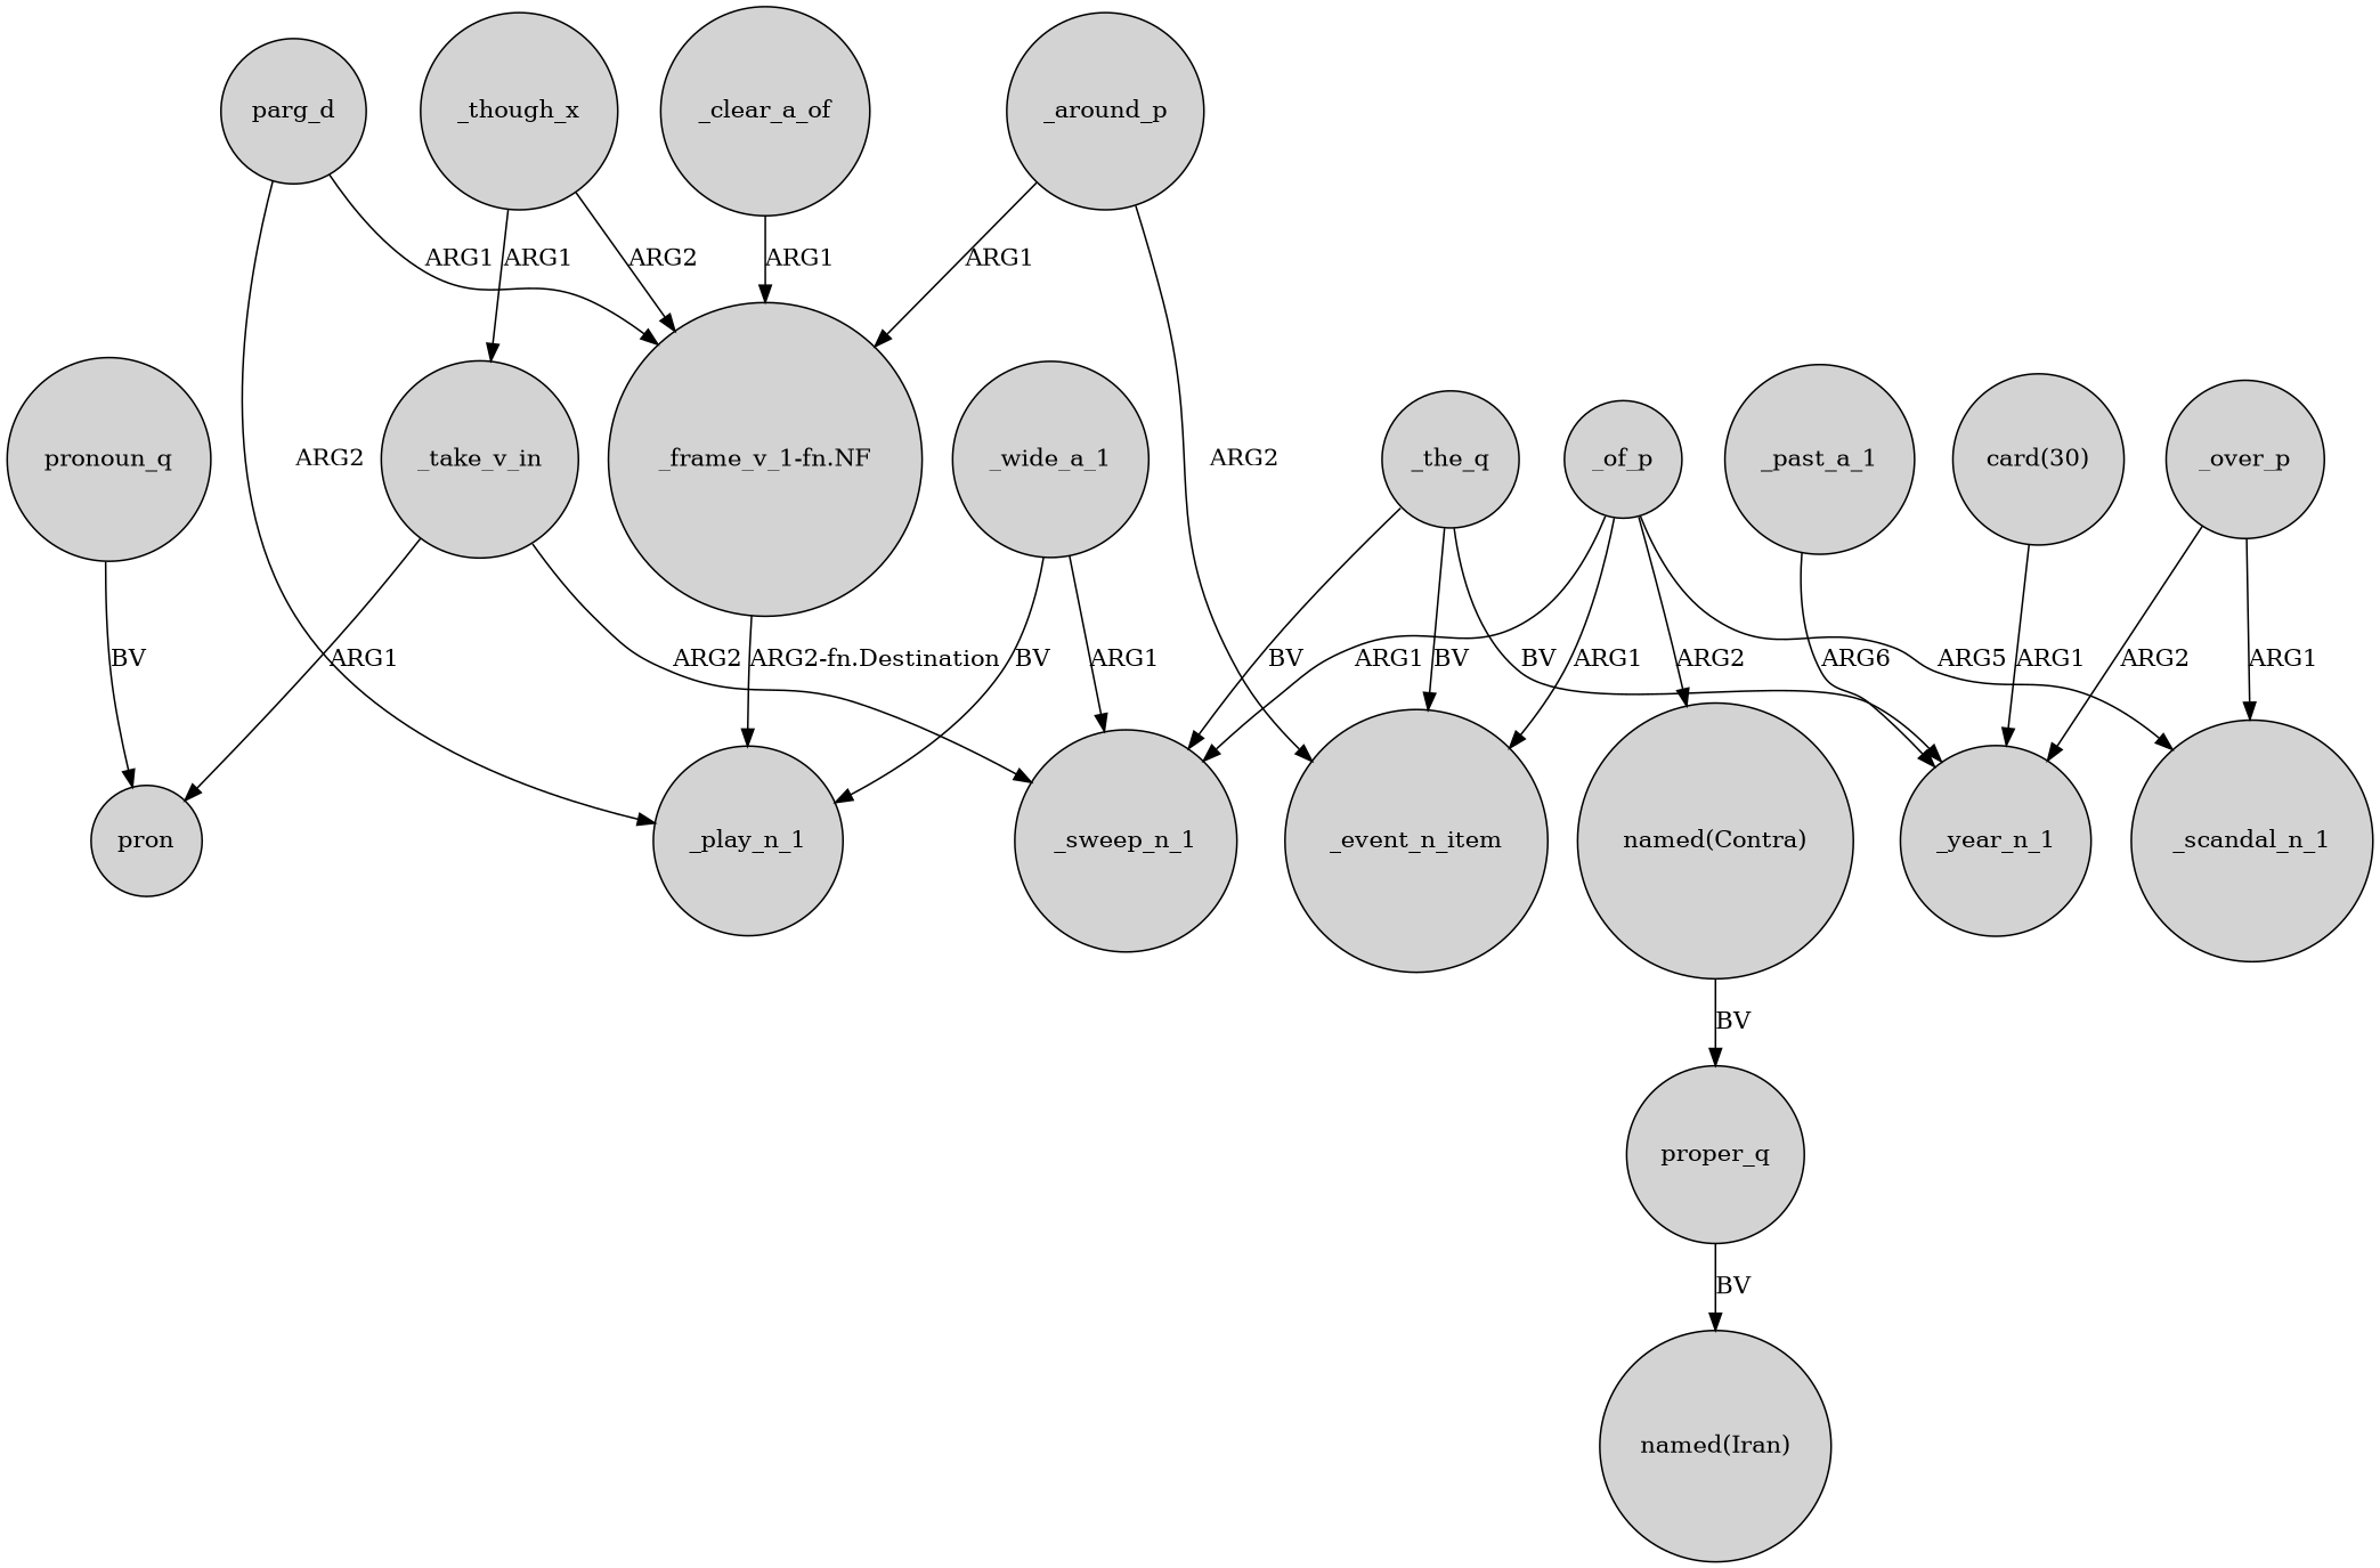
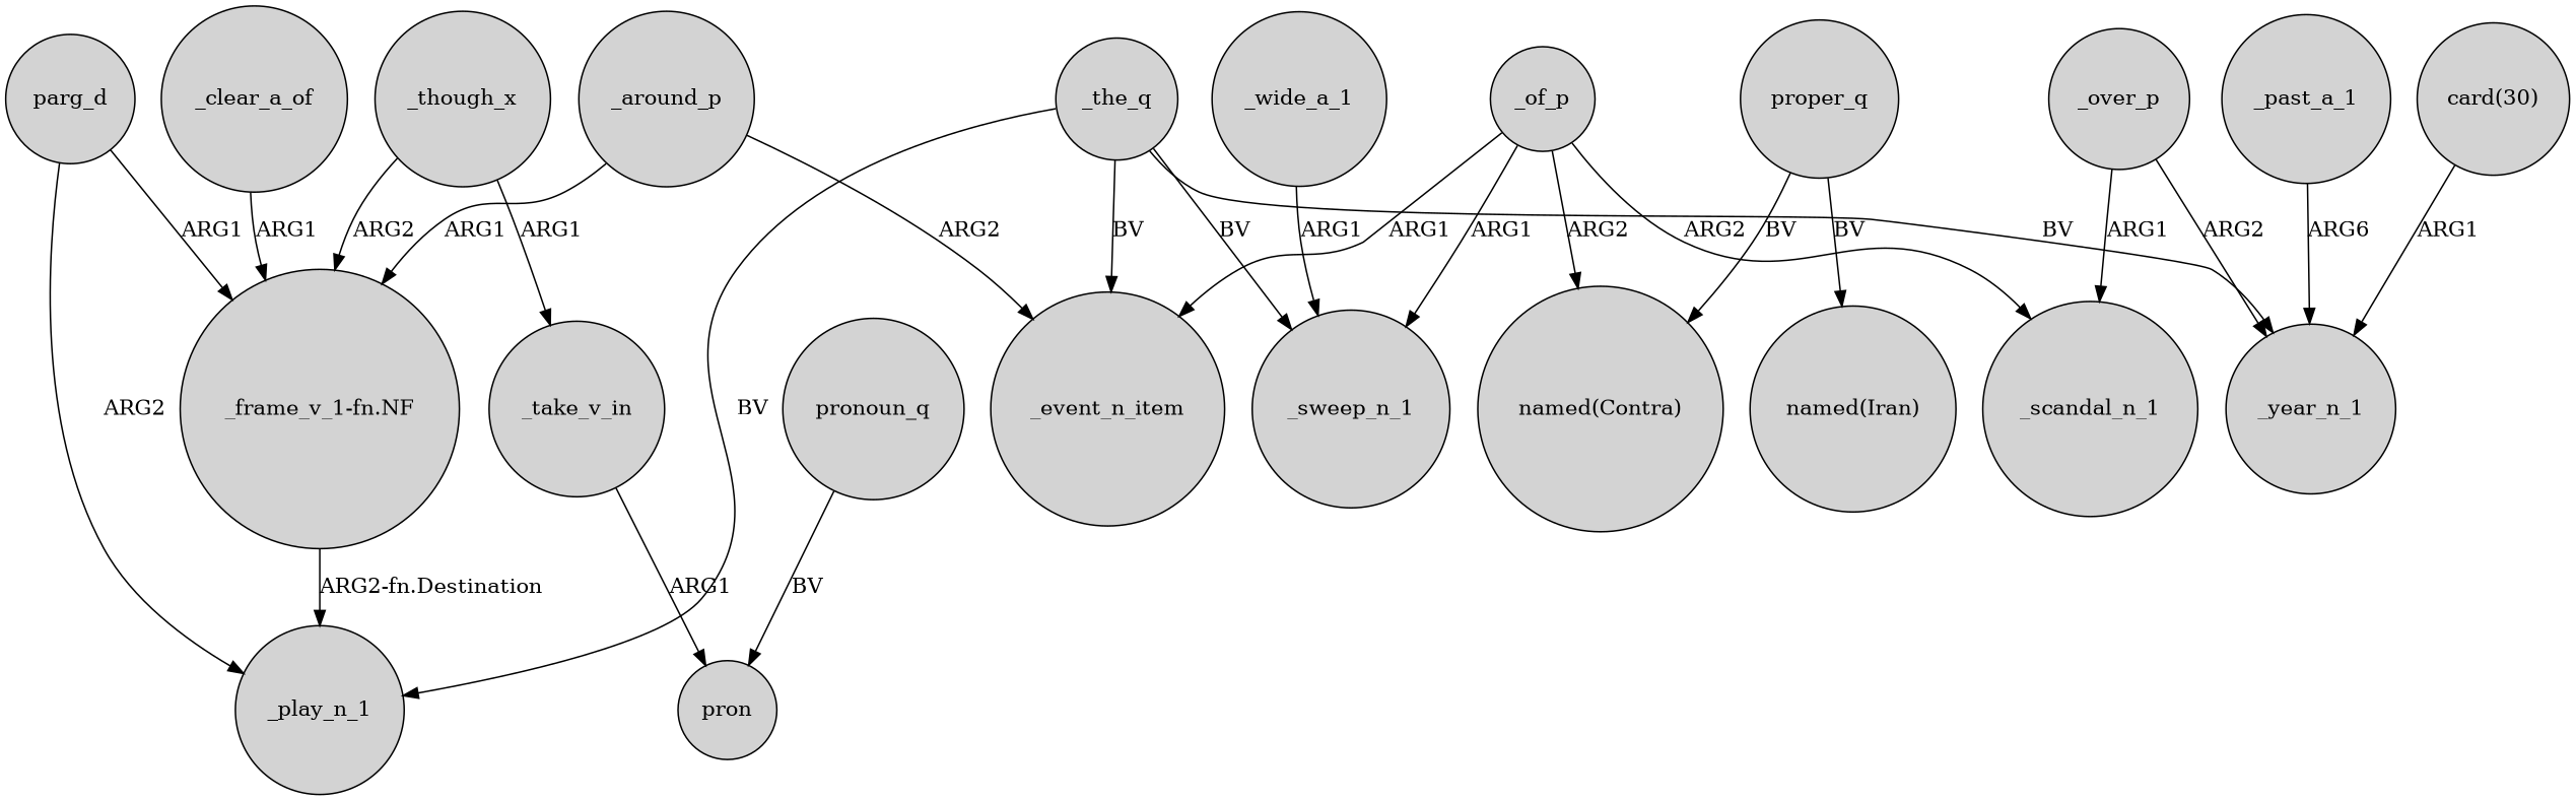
  digraph {
    node [shape=circle style=filled]
    _though_x
    "_frame_v_1-fn.NF"
    _take_v_in
    _play_n_1
    _sweep_n_1
    pron
    proper_q
    "named(Contra)"
    "named(Iran)"
    parg_d
    _the_q
    _year_n_1
    _event_n_item
    _of_p
    _scandal_n_1
    _past_a_1
    pronoun_q
    _around_p
    _over_p
    "card(30)"
    _clear_a_of
    _wide_a_1
    _though_x -> "_frame_v_1-fn.NF" [label=ARG2]
    _though_x -> _take_v_in [label=ARG1]
    "_frame_v_1-fn.NF" -> _play_n_1 [label="ARG2-fn.Destination"]
-   _take_v_in -> _sweep_n_1 [label=ARG2]
    _take_v_in -> pron [label=ARG1]
-   "named(Contra)" -> proper_q [label=BV]
+   proper_q -> "named(Contra)" [label=BV]
    proper_q -> "named(Iran)" [label=BV]
    parg_d -> "_frame_v_1-fn.NF" [label=ARG1]
    parg_d -> _play_n_1 [label=ARG2]
-   _wide_a_1 -> _play_n_1 [label=BV]
+   _the_q -> _play_n_1 [label=BV]
    _the_q -> _sweep_n_1 [label=BV]
    _the_q -> _year_n_1 [label=BV]
    _the_q -> _event_n_item [label=BV]
    _of_p -> _sweep_n_1 [label=ARG1]
    _of_p -> "named(Contra)" [label=ARG2]
    _of_p -> _event_n_item [label=ARG1]
-   _of_p -> _scandal_n_1 [label=ARG5]
+   _of_p -> _scandal_n_1 [label=ARG2]
    _past_a_1 -> _year_n_1 [label=ARG6]
    pronoun_q -> pron [label=BV]
    _around_p -> "_frame_v_1-fn.NF" [label=ARG1]
    _around_p -> _event_n_item [label=ARG2]
    _over_p -> _year_n_1 [label=ARG2]
    _over_p -> _scandal_n_1 [label=ARG1]
    "card(30)" -> _year_n_1 [label=ARG1]
    _clear_a_of -> "_frame_v_1-fn.NF" [label=ARG1]
    _wide_a_1 -> _sweep_n_1 [label=ARG1]
  }
